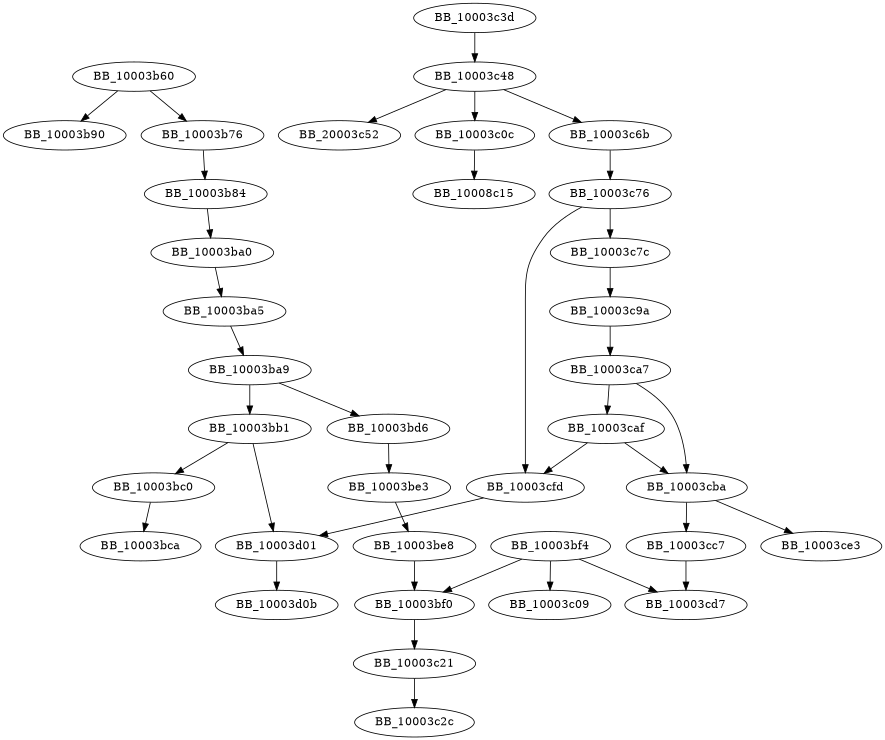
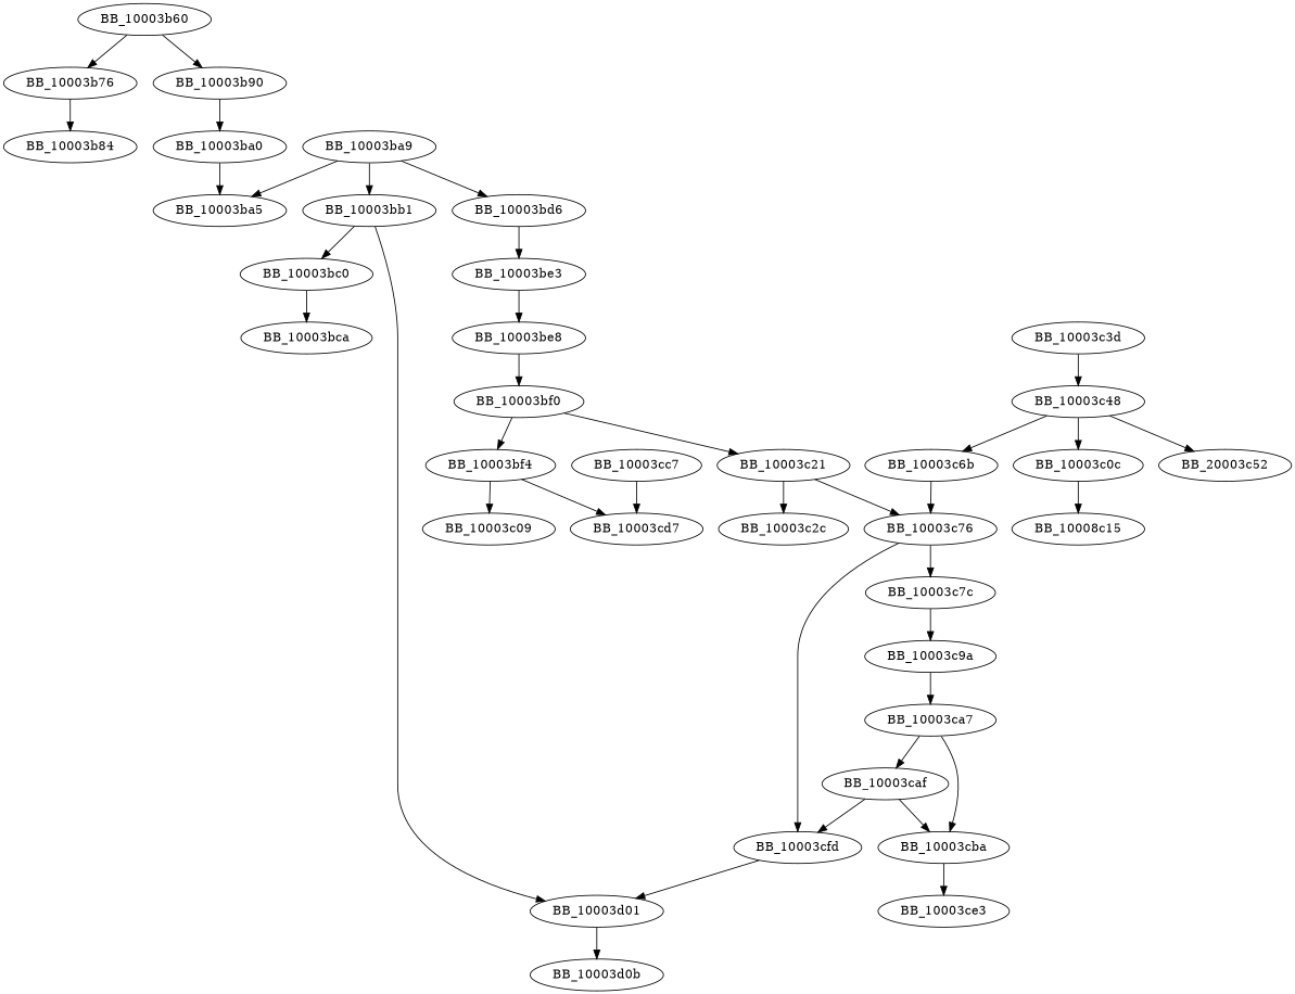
  digraph {
    BB_10003b60
    BB_10003b76
    BB_10003b90
    BB_10003b84
    BB_10003ba0
    BB_10003ba5
    BB_10003ba9
    BB_10003bb1
    BB_10003bd6
    BB_10003bc0
    BB_10003d01
    BB_10003be3
    BB_10003bca
    BB_10003d0b
    BB_10003be8
    BB_10003bf0
    BB_10003bf4
    BB_10003c21
    BB_10003c09
    BB_10003cd7
    BB_10003c2c
    BB_10003c76
    BB_10003cfd
    BB_10003c7c
    n25 [label=BB_10008c15]
    BB_10003c0c
    BB_10003c3d
    BB_10003c48
    BB_10003c9a
    BB_10003c6b
    n31 [label=BB_20003c52]
    BB_10003ca7
    BB_10003caf
    BB_10003cba
    BB_10003cc7
    BB_10003ce3
    BB_10003b60 -> BB_10003b76
    BB_10003b60 -> BB_10003b90
    BB_10003b76 -> BB_10003b84
-   BB_10003b84 -> BB_10003ba0
+   BB_10003b90 -> BB_10003ba0
    BB_10003ba0 -> BB_10003ba5
-   BB_10003ba5 -> BB_10003ba9
+   BB_10003ba9 -> BB_10003ba5
    BB_10003ba9 -> BB_10003bb1
    BB_10003ba9 -> BB_10003bd6
    BB_10003bb1 -> BB_10003bc0
    BB_10003bb1 -> BB_10003d01
    BB_10003bd6 -> BB_10003be3
    BB_10003bc0 -> BB_10003bca
    BB_10003d01 -> BB_10003d0b
    BB_10003be3 -> BB_10003be8
    BB_10003be8 -> BB_10003bf0
-   BB_10003bf4 -> BB_10003bf0
+   BB_10003bf0 -> BB_10003bf4
    BB_10003bf0 -> BB_10003c21
    BB_10003bf4 -> BB_10003c09
    BB_10003bf4 -> BB_10003cd7
    BB_10003c21 -> BB_10003c2c
+   BB_10003c21 -> BB_10003c76
    BB_10003c76 -> BB_10003cfd
    BB_10003c76 -> BB_10003c7c
    BB_10003cfd -> BB_10003d01
    BB_10003c7c -> BB_10003c9a
    BB_10003c0c -> n25
    BB_10003c3d -> BB_10003c48
    BB_10003c48 -> BB_10003c0c
    BB_10003c48 -> BB_10003c6b
    BB_10003c48 -> n31
    BB_10003c9a -> BB_10003ca7
    BB_10003c6b -> BB_10003c76
    BB_10003ca7 -> BB_10003caf
    BB_10003ca7 -> BB_10003cba
    BB_10003caf -> BB_10003cfd
    BB_10003caf -> BB_10003cba
-   BB_10003cba -> BB_10003cc7
    BB_10003cba -> BB_10003ce3
    BB_10003cc7 -> BB_10003cd7
  }
